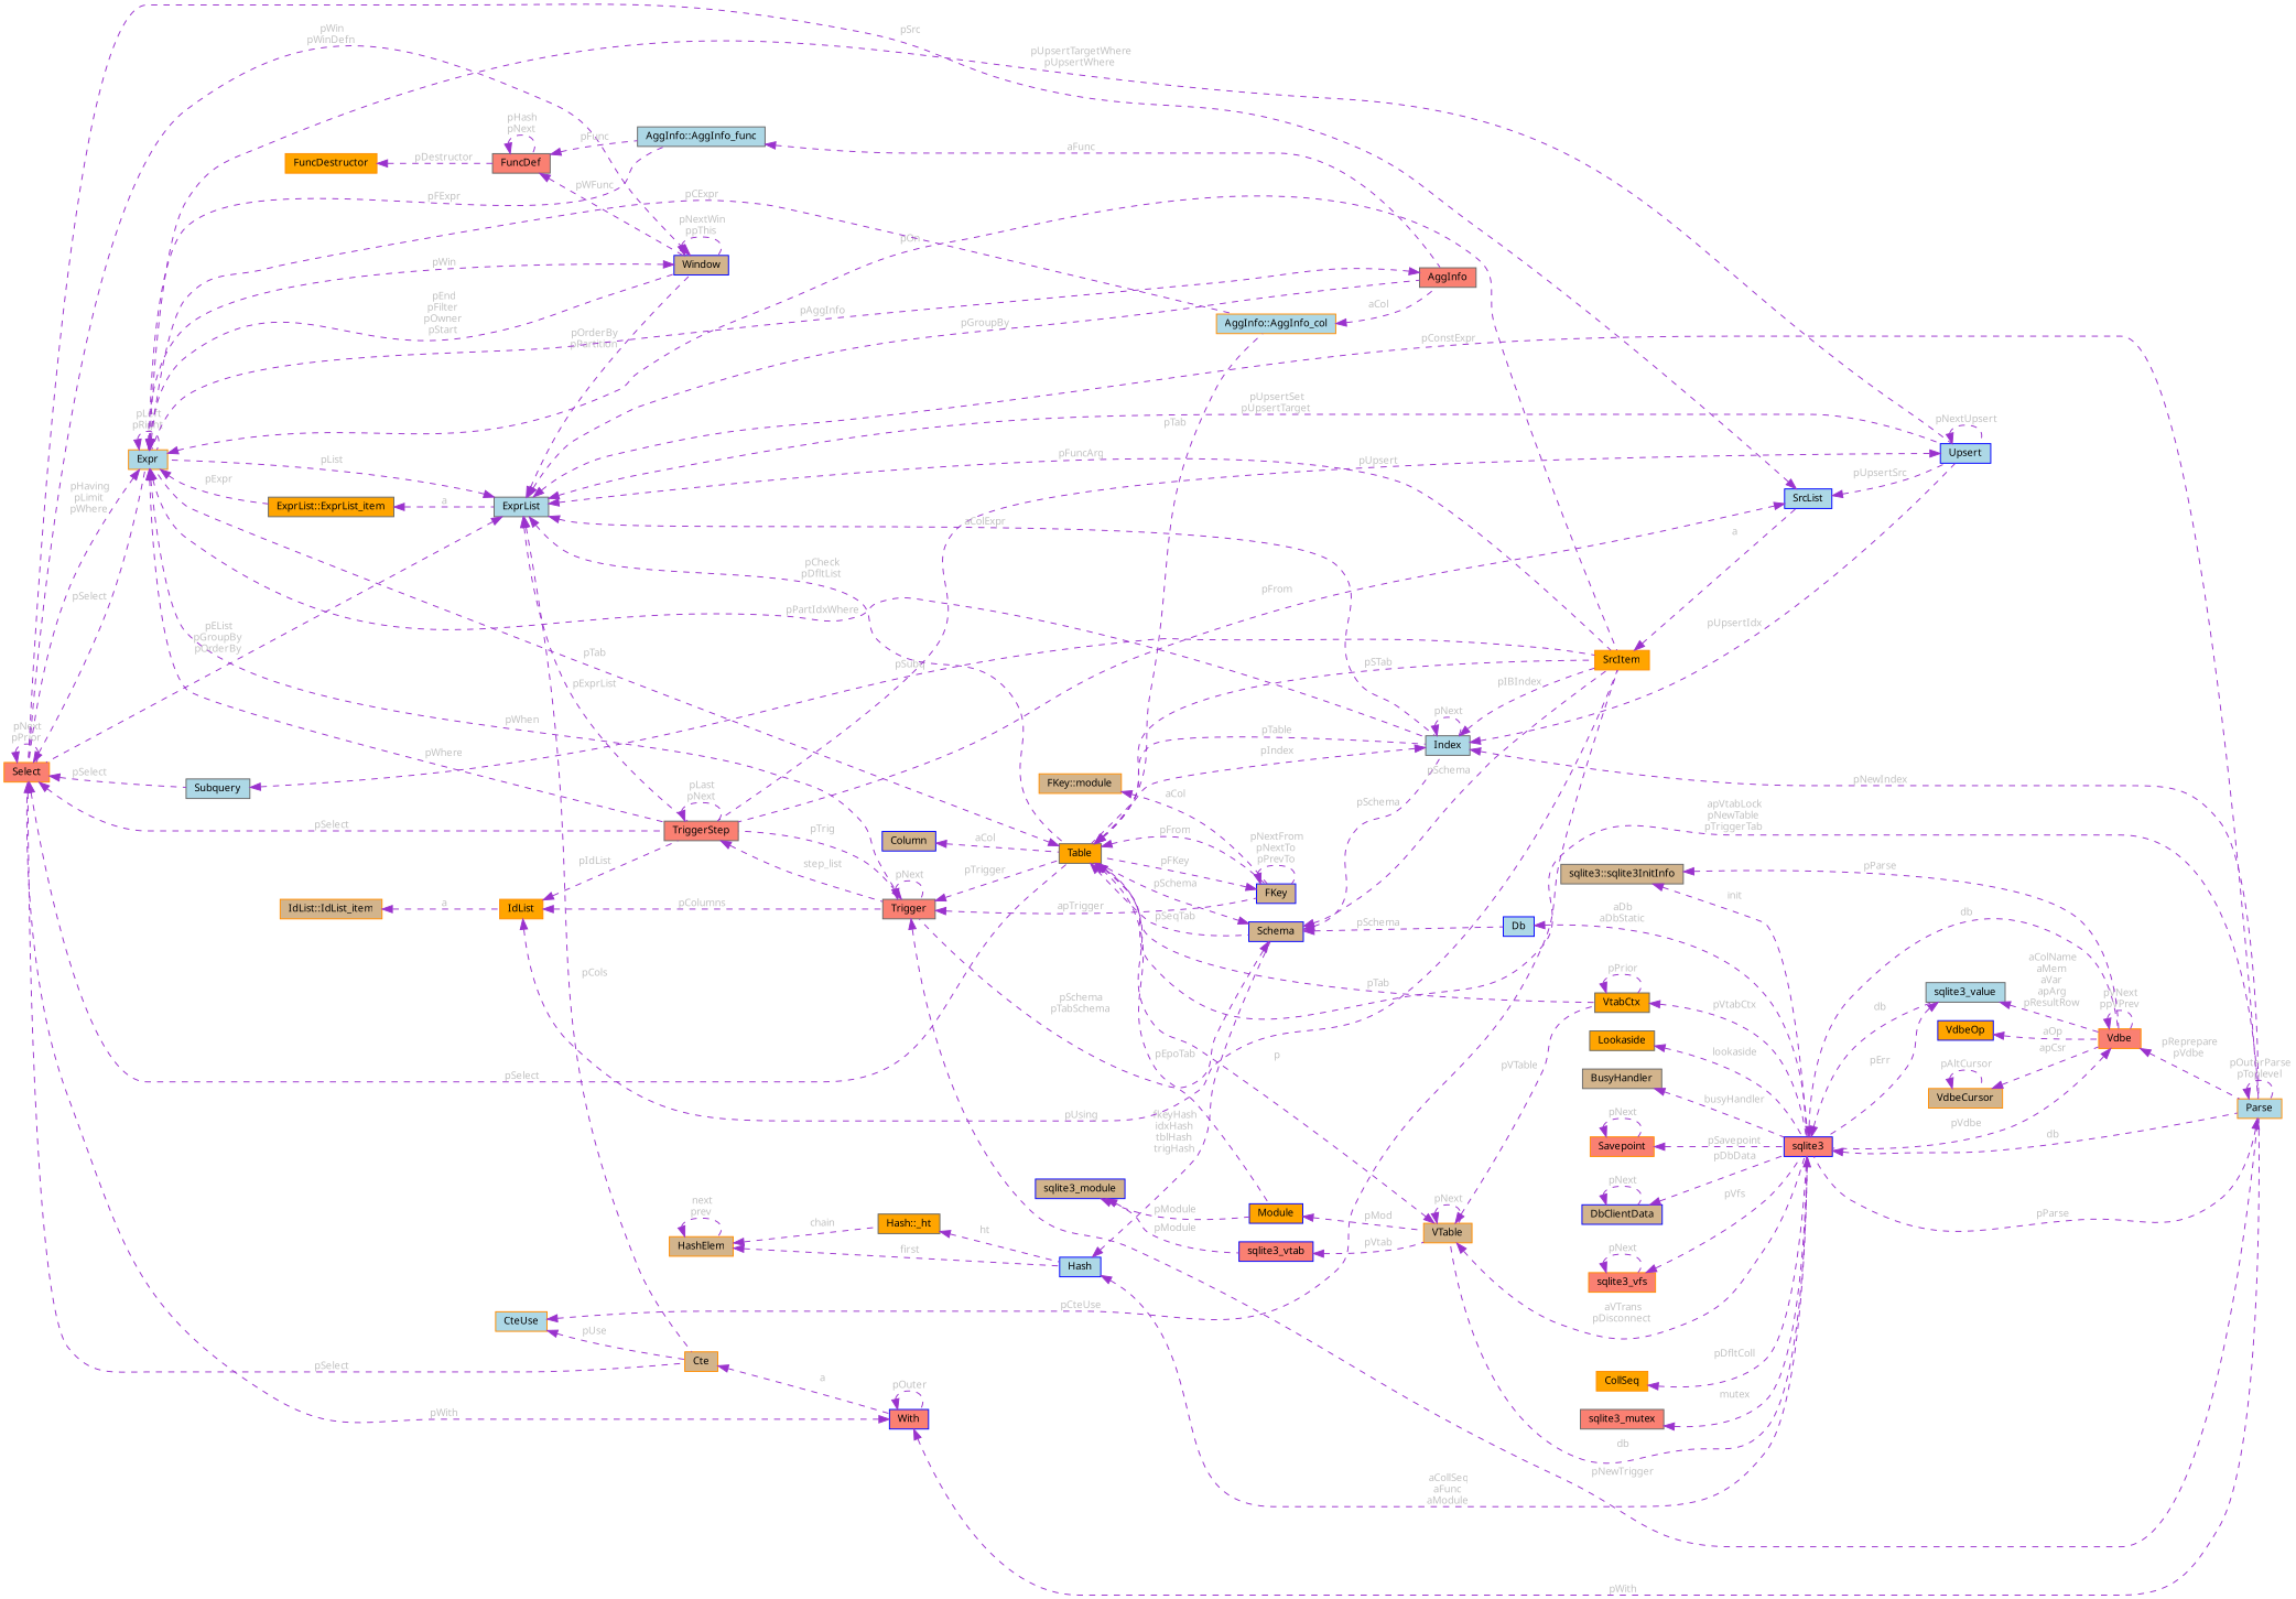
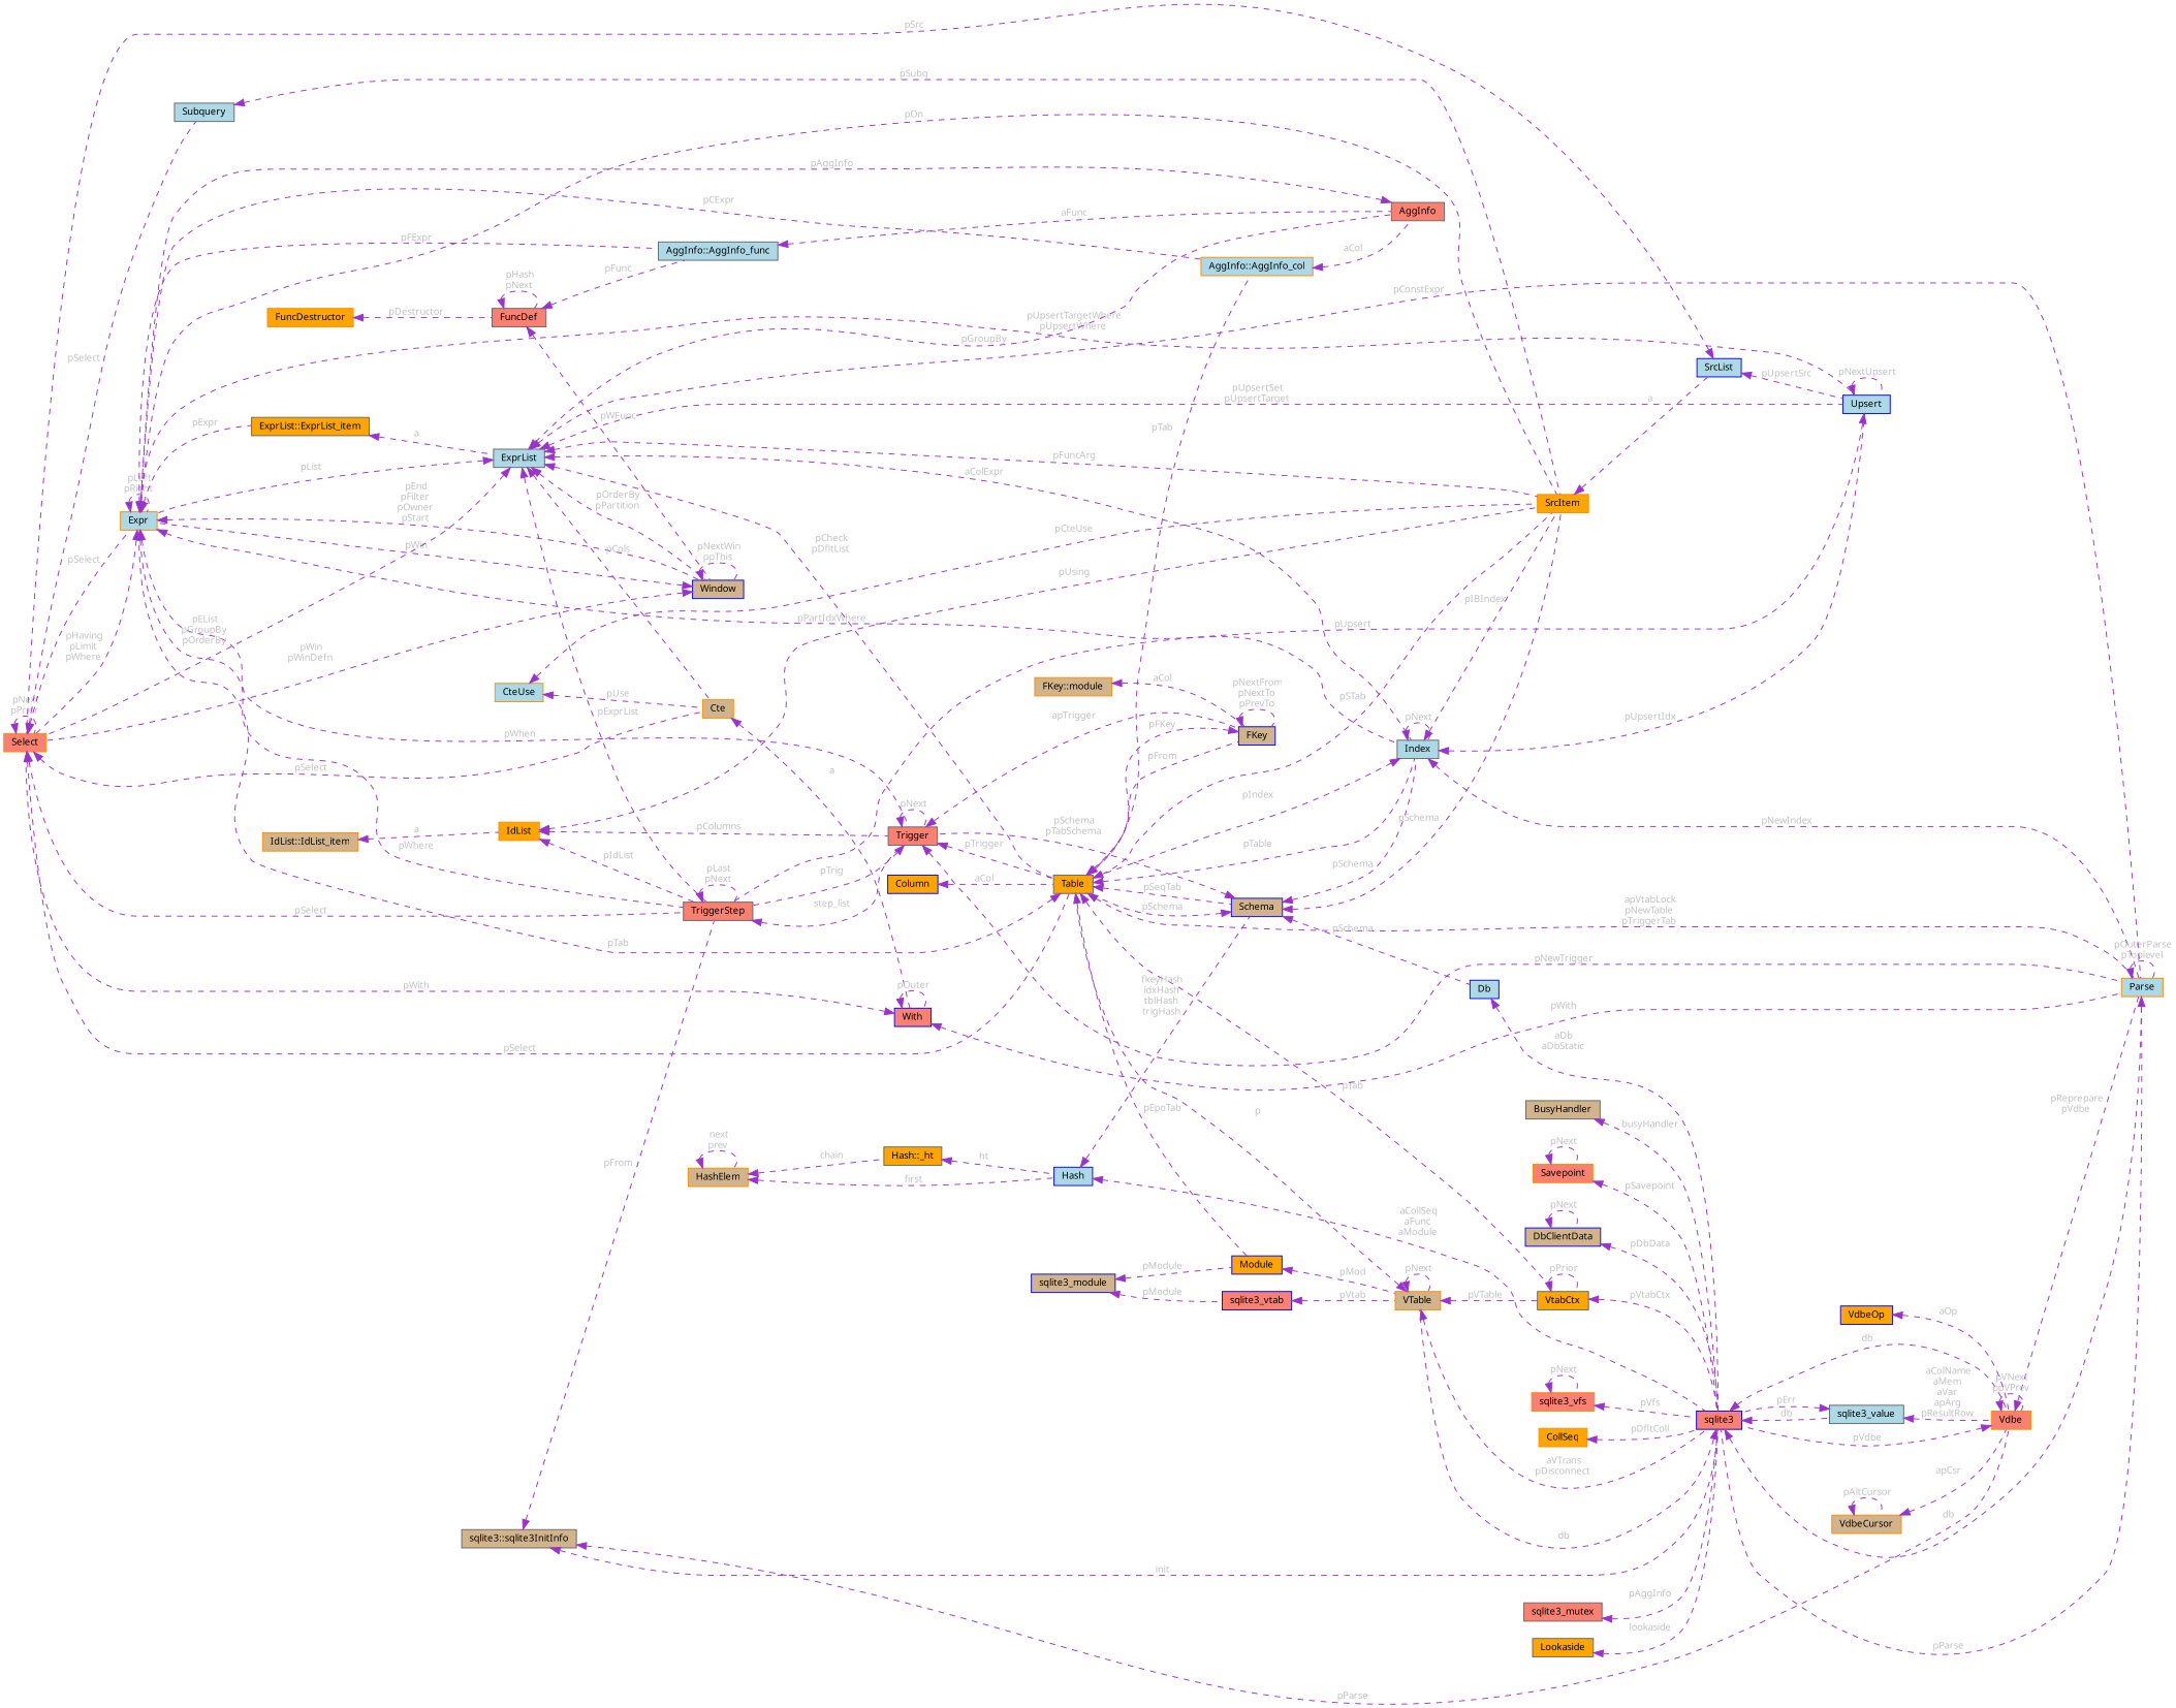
  digraph {
    fontname="Noto Sans"
    rankdir=LR
    node [color=darkorange fillcolor=tan fontname="Noto Sans" fontsize=10 shape=box style=filled]
    edge [color=darkorchid3 dir=back fontcolor=grey fontname="Noto Sans" fontsize=10 labelfontname=Helvetica labelfontsize=10 style=dashed]
    n1 [fillcolor=salmon fontcolor=black height=0.2 label=Select width=0.4]
    n2 [fillcolor=lightblue height=0.2 label=Expr width=0.4]
    n3 [color=gray40 fillcolor=orange height=0.2 label=Table width=0.4]
    n4 [color=gray40 fillcolor=salmon height=0.2 label=TriggerStep width=0.4]
    n5 [color=gray40 fillcolor=lightblue height=0.2 label=Subquery width=0.4]
    n6 [height=0.2 label=Cte width=0.4]
    n7 [color=gray40 fillcolor=lightblue height=0.2 label=Index width=0.4]
    n8 [fillcolor=orange height=0.2 label=SrcItem width=0.4]
    n9 [color=blue fillcolor=lightblue height=0.2 label=Upsert width=0.4]
    n10 [color=blue height=0.2 label=Window width=0.4]
    n11 [color=gray40 fillcolor=orange height=0.2 label="ExprList::ExprList_item" width=0.4]
    n12 [fillcolor=lightblue height=0.2 label="AggInfo::AggInfo_col" width=0.4]
    n13 [color=gray40 fillcolor=salmon height=0.2 label=Trigger width=0.4]
    n14 [color=gray40 fillcolor=lightblue height=0.2 label="AggInfo::AggInfo_func" width=0.4]
    n15 [fillcolor=lightblue height=0.2 label=Parse width=0.4]
    n16 [color=blue height=0.2 label=Schema width=0.4]
    n17 [color=blue height=0.2 label=FKey width=0.4]
    n18 [color=gray40 fillcolor=orange height=0.2 label=VtabCtx width=0.4]
    n19 [color=blue fillcolor=orange height=0.2 label=Module width=0.4]
    n20 [color=blue fillcolor=salmon height=0.2 label=With width=0.4]
    n21 [color=gray40 fillcolor=lightblue height=0.2 label=ExprList width=0.4]
    n22 [color=gray40 fillcolor=salmon height=0.2 label=AggInfo width=0.4]
    n23 [color=blue fillcolor=lightblue height=0.2 label=SrcList width=0.4]
    n24 [color=blue fillcolor=salmon height=0.2 label=sqlite3 width=0.4]
    n25 [color=blue fillcolor=lightblue height=0.2 label=Db width=0.4]
    n26 [height=0.2 label=VTable width=0.4]
-   n27 [color=blue height=0.2 label=Column width=0.4]
+   n27 [color=blue fillcolor=orange height=0.2 label=Column width=0.4]
    n28 [color=blue fillcolor=lightblue height=0.2 label=Hash width=0.4]
    n29 [fillcolor=salmon height=0.2 label=Vdbe width=0.4]
    n30 [color=gray40 fillcolor=lightblue height=0.2 label=sqlite3_value width=0.4]
    n31 [height=0.2 label=HashElem width=0.4]
    n32 [color=gray40 fillcolor=orange height=0.2 label="Hash::_ht" width=0.4]
    n33 [fillcolor=orange height=0.2 label=IdList width=0.4]
    n34 [height=0.2 label="IdList::IdList_item" width=0.4]
    n35 [fillcolor=lightblue height=0.2 label=CteUse width=0.4]
    n36 [height=0.2 label="FKey::module" width=0.4]
    n37 [fillcolor=salmon height=0.2 label=sqlite3_vfs width=0.4]
    n38 [height=0.2 label=VdbeCursor width=0.4]
    n39 [color=blue fillcolor=orange height=0.2 label=VdbeOp width=0.4]
    n40 [fillcolor=orange height=0.2 label=CollSeq width=0.4]
    n41 [color=gray40 fillcolor=salmon height=0.2 label=sqlite3_mutex width=0.4]
    n42 [color=gray40 height=0.2 label="sqlite3::sqlite3InitInfo" width=0.4]
    n43 [color=gray40 fillcolor=orange height=0.2 label=Lookaside width=0.4]
    n44 [color=gray40 height=0.2 label=BusyHandler width=0.4]
    n45 [fillcolor=salmon height=0.2 label=Savepoint width=0.4]
    n46 [color=blue height=0.2 label=DbClientData width=0.4]
    n47 [color=blue height=0.2 label=sqlite3_module width=0.4]
    n48 [color=blue fillcolor=salmon height=0.2 label=sqlite3_vtab width=0.4]
    n49 [color=gray40 fillcolor=salmon height=0.2 label=FuncDef width=0.4]
    n50 [fillcolor=orange height=0.2 label=FuncDestructor width=0.4]
    n1 -> n1 [label=" pNext\npPrior"]
    n1 -> n2 [label=" pSelect"]
    n1 -> n3 [label=" pSelect"]
    n1 -> n4 [label=" pSelect"]
    n1 -> n5 [label=" pSelect"]
    n1 -> n6 [label=" pSelect"]
    n2 -> n1 [label=" pHaving\npLimit\npWhere"]
    n2 -> n2 [label=" pLeft\npRight"]
    n2 -> n4 [label=" pWhere"]
    n2 -> n7 [label=" pPartIdxWhere"]
    n2 -> n8 [label=" pOn"]
    n2 -> n9 [label=" pUpsertTargetWhere\npUpsertWhere"]
    n2 -> n10 [label=" pEnd\npFilter\npOwner\npStart"]
    n2 -> n11 [label=" pExpr"]
    n2 -> n12 [label=" pCExpr"]
    n2 -> n13 [label=" pWhen"]
    n2 -> n14 [label=" pFExpr"]
    n3 -> n2 [label=" pTab"]
    n3 -> n7 [label=" pTable"]
    n3 -> n8 [label=" pSTab"]
    n3 -> n12 [label=" pTab"]
    n3 -> n15 [label=" apVtabLock\npNewTable\npTriggerTab"]
    n3 -> n16 [label=" pSeqTab"]
    n3 -> n17 [label=" pFrom"]
    n3 -> n18 [label=" pTab"]
    n3 -> n19 [label=" pEpoTab"]
    n4 -> n4 [label=" pLast\npNext"]
    n4 -> n13 [label=" step_list"]
    n5 -> n8 [label=" pSubq"]
    n6 -> n20 [label=" a"]
    n7 -> n3 [label=" pIndex"]
    n7 -> n7 [label=" pNext"]
    n7 -> n8 [label=" pIBIndex"]
    n7 -> n9 [label=" pUpsertIdx"]
    n7 -> n15 [label=" pNewIndex"]
    n8 -> n23 [label=" a"]
    n9 -> n4 [label=" pUpsert"]
    n9 -> n9 [label=" pNextUpsert"]
    n10 -> n1 [label=" pWin\npWinDefn"]
    n10 -> n2 [label=" pWin"]
    n10 -> n10 [label=" pNextWin\nppThis"]
    n11 -> n21 [label=" a"]
    n12 -> n22 [label=" aCol"]
    n13 -> n3 [label=" pTrigger"]
    n13 -> n4 [label=" pTrig"]
    n13 -> n13 [label=" pNext"]
    n13 -> n15 [label=" pNewTrigger"]
    n13 -> n17 [label=" apTrigger"]
    n14 -> n22 [label=" aFunc"]
    n15 -> n15 [label=" pOuterParse\npToplevel"]
    n15 -> n24 [label=" pParse"]
    n16 -> n3 [label=" pSchema"]
    n16 -> n7 [label=" pSchema"]
    n16 -> n8 [label=" pSchema"]
    n16 -> n13 [label=" pSchema\npTabSchema"]
    n16 -> n25 [label=" pSchema"]
    n17 -> n3 [label=" pFKey"]
    n17 -> n17 [label=" pNextFrom\npNextTo\npPrevTo"]
    n18 -> n18 [label=" pPrior"]
    n18 -> n24 [label=" pVtabCtx"]
    n19 -> n26 [label=" pMod"]
    n20 -> n1 [label=" pWith"]
    n20 -> n15 [label=" pWith"]
    n20 -> n20 [label=" pOuter"]
    n21 -> n1 [label=" pEList\npGroupBy\npOrderBy"]
    n21 -> n2 [label=" pList"]
    n21 -> n3 [label=" pCheck\npDfltList"]
    n21 -> n4 [label=" pExprList"]
    n21 -> n6 [label=" pCols"]
    n21 -> n7 [label=" aColExpr"]
    n21 -> n8 [label=" pFuncArg"]
    n21 -> n9 [label=" pUpsertSet\npUpsertTarget"]
    n21 -> n10 [label=" pOrderBy\npPartition"]
    n21 -> n15 [label=" pConstExpr"]
    n21 -> n22 [label=" pGroupBy"]
    n22 -> n2 [label=" pAggInfo"]
    n23 -> n1 [label=" pSrc"]
-   n23 -> n4 [label=" pFrom"]
+   n42 -> n4 [label=" pFrom"]
    n23 -> n9 [label=" pUpsertSrc"]
    n24 -> n15 [label=" db"]
    n24 -> n26 [label=" db"]
    n24 -> n29 [label=" db"]
    n24 -> n30 [label=" db"]
    n25 -> n24 [label=" aDb\naDbStatic"]
    n26 -> n3 [label=" p"]
    n26 -> n18 [label=" pVTable"]
    n26 -> n24 [label=" aVTrans\npDisconnect"]
    n26 -> n26 [label=" pNext"]
    n27 -> n3 [label=" aCol"]
    n28 -> n16 [label=" fkeyHash\nidxHash\ntblHash\ntrigHash"]
    n28 -> n24 [label=" aCollSeq\naFunc\naModule"]
    n29 -> n15 [label=" pReprepare\npVdbe"]
    n29 -> n24 [label=" pVdbe"]
    n29 -> n29 [label=" pVNext\nppVPrev"]
    n30 -> n24 [label=" pErr"]
    n30 -> n29 [label=" aColName\naMem\naVar\napArg\npResultRow"]
    n31 -> n28 [label=" first"]
    n31 -> n31 [label=" next\nprev"]
    n31 -> n32 [label=" chain"]
    n32 -> n28 [label=" ht"]
    n33 -> n4 [label=" pIdList"]
    n33 -> n8 [label=" pUsing"]
    n33 -> n13 [label=" pColumns"]
    n34 -> n33 [label=" a"]
    n35 -> n6 [label=" pUse"]
    n35 -> n8 [label=" pCteUse"]
    n36 -> n17 [label=" aCol"]
    n37 -> n24 [label=" pVfs"]
    n37 -> n37 [label=" pNext"]
    n38 -> n29 [label=" apCsr"]
    n38 -> n38 [label=" pAltCursor"]
    n39 -> n29 [label=" aOp"]
    n40 -> n24 [label=" pDfltColl"]
-   n41 -> n24 [label=" mutex"]
+   n41 -> n24 [label=" pAggInfo"]
    n42 -> n24 [label=" init"]
    n42 -> n29 [label=" pParse"]
    n43 -> n24 [label=" lookaside"]
    n44 -> n24 [label=" busyHandler"]
    n45 -> n24 [label=" pSavepoint"]
    n45 -> n45 [label=" pNext"]
    n46 -> n24 [label=" pDbData"]
    n46 -> n46 [label=" pNext"]
    n47 -> n19 [label=" pModule"]
    n47 -> n48 [label=" pModule"]
    n48 -> n26 [label=" pVtab"]
    n49 -> n10 [label=" pWFunc"]
    n49 -> n14 [label=" pFunc"]
    n49 -> n49 [label=" pHash\npNext"]
    n50 -> n49 [label=" pDestructor"]
  }
